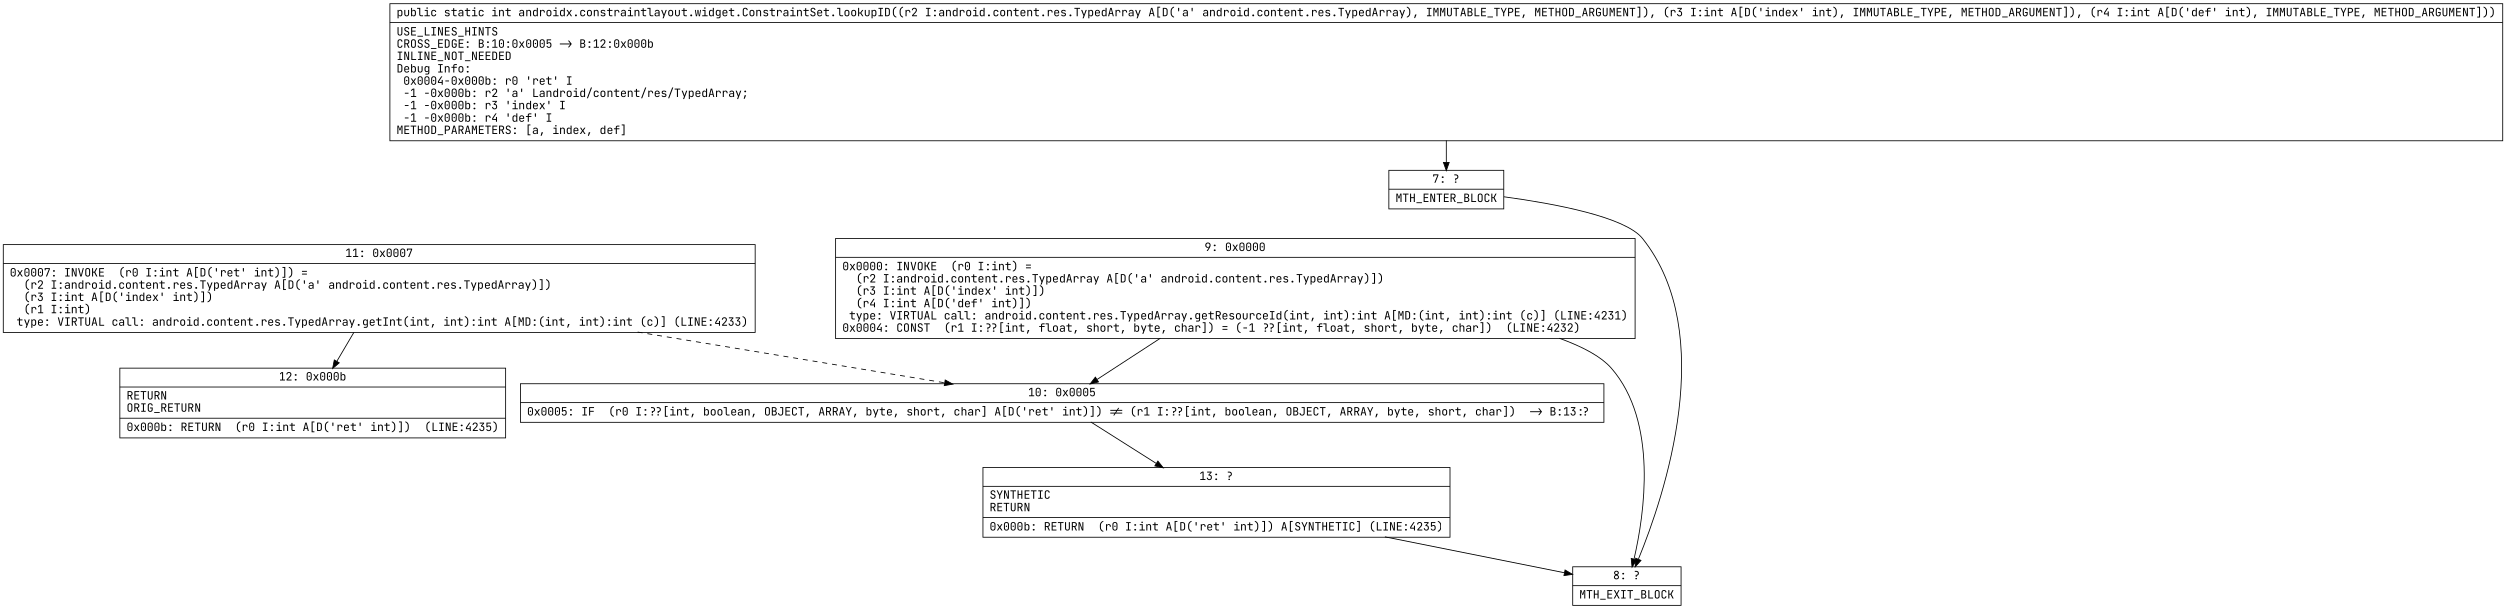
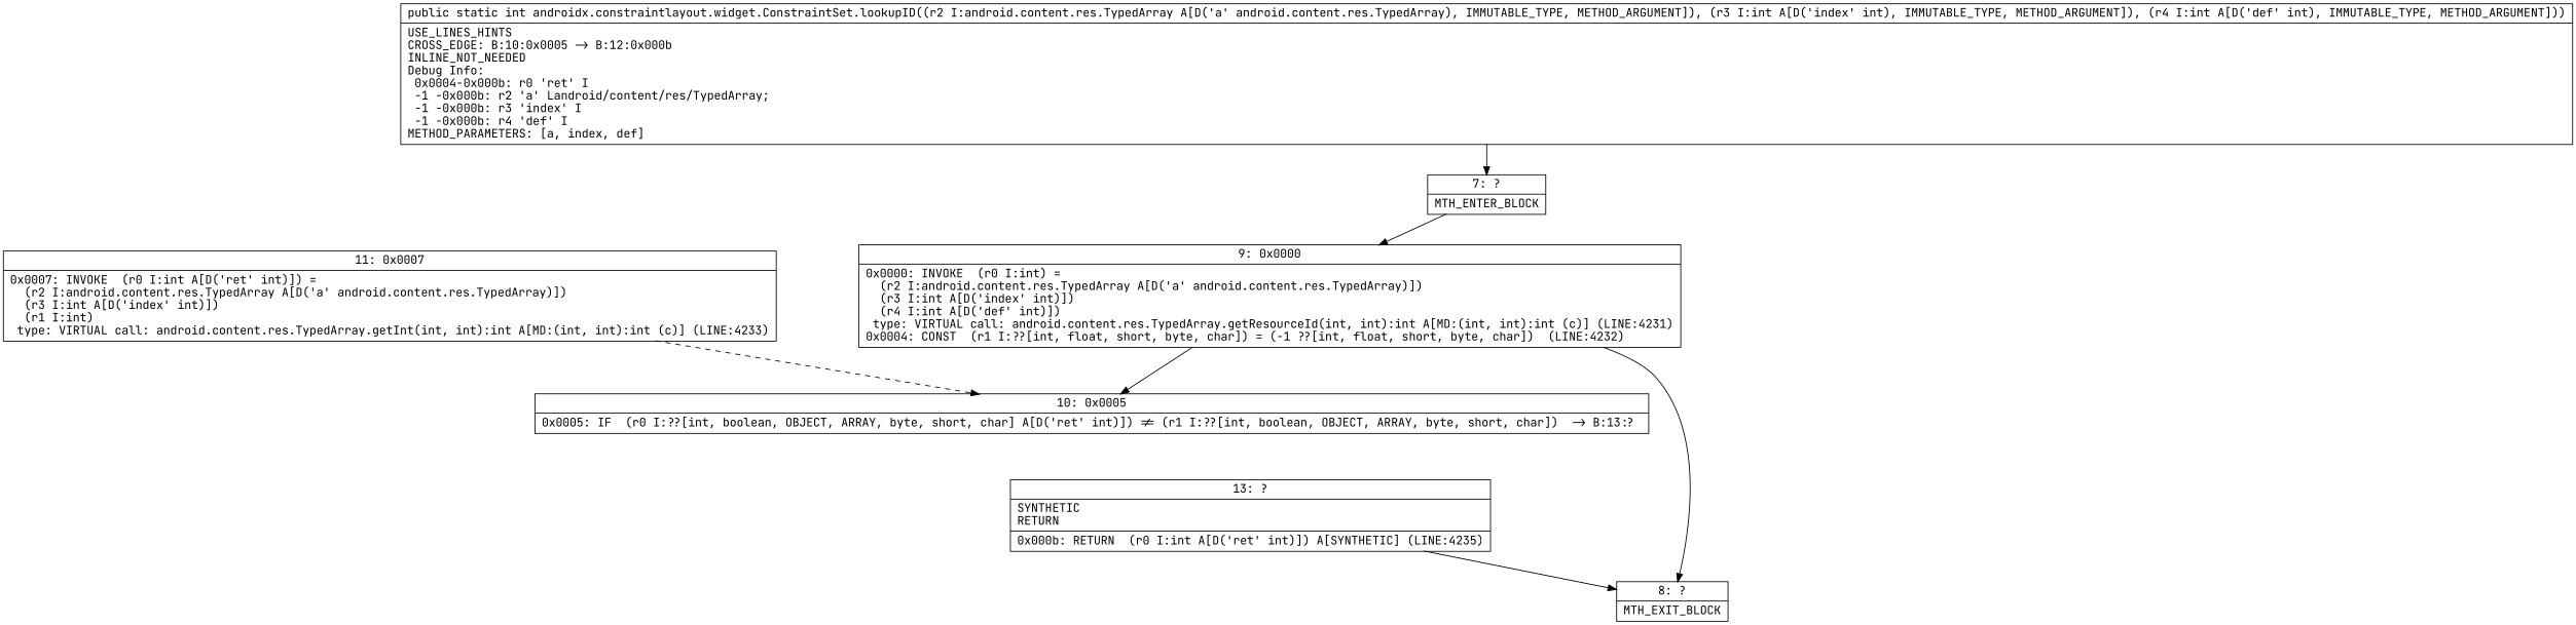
  digraph {
    fontname="JetBrains Mono"
    node [fontname="JetBrains Mono" shape=record]
    edge [fontname="JetBrains Mono"]
    n1 [label="{7\:\ ?|MTH_ENTER_BLOCK\l}"]
    n2 [label="{9\:\ 0x0000|0x0000: INVOKE  (r0 I:int) = \l  (r2 I:android.content.res.TypedArray A[D('a' android.content.res.TypedArray)])\l  (r3 I:int A[D('index' int)])\l  (r4 I:int A[D('def' int)])\l type: VIRTUAL call: android.content.res.TypedArray.getResourceId(int, int):int A[MD:(int, int):int (c)] (LINE:4231)\l0x0004: CONST  (r1 I:??[int, float, short, byte, char]) = (\-1 ??[int, float, short, byte, char])  (LINE:4232)\l}"]
    n3 [label="{10\:\ 0x0005|0x0005: IF  (r0 I:??[int, boolean, OBJECT, ARRAY, byte, short, char] A[D('ret' int)]) != (r1 I:??[int, boolean, OBJECT, ARRAY, byte, short, char])  \-\> B:13:? \l}"]
    n4 [label="{8\:\ ?|MTH_EXIT_BLOCK\l}"]
    n5 [label="{13\:\ ?|SYNTHETIC\lRETURN\l|0x000b: RETURN  (r0 I:int A[D('ret' int)]) A[SYNTHETIC] (LINE:4235)\l}"]
    n6 [label="{11\:\ 0x0007|0x0007: INVOKE  (r0 I:int A[D('ret' int)]) = \l  (r2 I:android.content.res.TypedArray A[D('a' android.content.res.TypedArray)])\l  (r3 I:int A[D('index' int)])\l  (r1 I:int)\l type: VIRTUAL call: android.content.res.TypedArray.getInt(int, int):int A[MD:(int, int):int (c)] (LINE:4233)\l}"]
-   n7 [label="{12\:\ 0x000b|RETURN\lORIG_RETURN\l|0x000b: RETURN  (r0 I:int A[D('ret' int)])  (LINE:4235)\l}"]
    n8 [label="{public static int androidx.constraintlayout.widget.ConstraintSet.lookupID((r2 I:android.content.res.TypedArray A[D('a' android.content.res.TypedArray), IMMUTABLE_TYPE, METHOD_ARGUMENT]), (r3 I:int A[D('index' int), IMMUTABLE_TYPE, METHOD_ARGUMENT]), (r4 I:int A[D('def' int), IMMUTABLE_TYPE, METHOD_ARGUMENT]))  | USE_LINES_HINTS\lCROSS_EDGE: B:10:0x0005 \-\> B:12:0x000b\lINLINE_NOT_NEEDED\lDebug Info:\l  0x0004\-0x000b: r0 'ret' I\l  \-1 \-0x000b: r2 'a' Landroid\/content\/res\/TypedArray;\l  \-1 \-0x000b: r3 'index' I\l  \-1 \-0x000b: r4 'def' I\lMETHOD_PARAMETERS: [a, index, def]\l}"]
-   n1 -> n4
+   n1 -> n2
    n2 -> n3
    n2 -> n4
-   n3 -> n5
    n5 -> n4
    n6 -> n3 [style=dashed]
-   n6 -> n7
    n8 -> n1
  }
